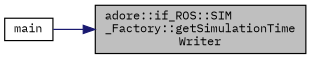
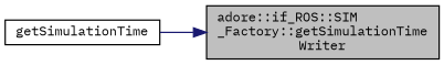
  digraph {
    rankdir=RL
    fontname="IBM Plex Mono"
    node [color=black fontname="IBM Plex Mono" fontsize=10 shape=record style=filled]
    n1 [fillcolor=grey75 fontcolor=black height=0.2 label="adore::if_ROS::SIM\l_Factory::getSimulationTime\lWriter" width=0.4]
-   n2 [fillcolor=white height=0.2 label=main width=0.4]
+   n2 [fillcolor=white height=0.2 label=getSimulationTime width=0.4]
    n1 -> n2 [color=midnightblue dir=back fontname="IBM Plex Mono" fontsize=10 labelfontname=Helvetica labelfontsize=10 style=solid]
  }
